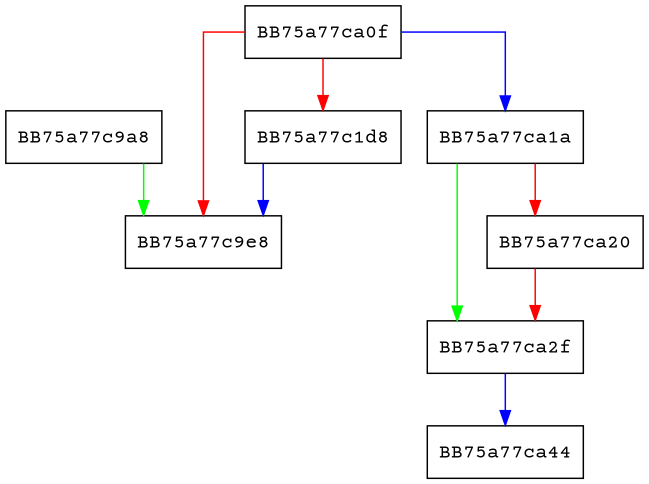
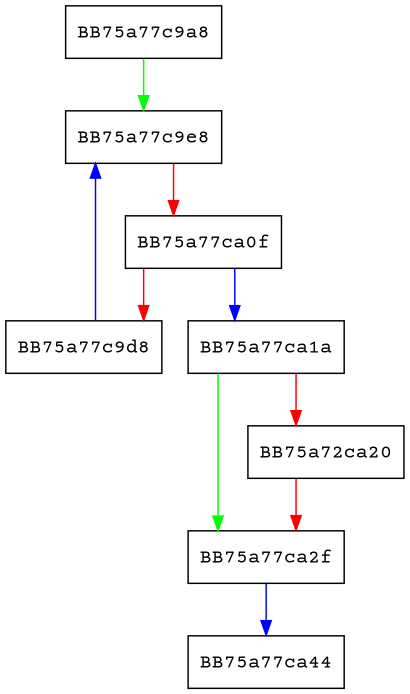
  digraph {
    fontname="Courier Prime"
    splines=ortho
    node [fontname="Courier Prime" shape=box]
    edge [color=red fontname="Courier Prime"]
    BB75a77c9a8
    BB75a77c9e8
    BB75a77ca0f
-   BB75a77c9d8 [label=BB75a77c1d8]
+   BB75a77c9d8
    BB75a77ca1a
    BB75a77ca2f
-   BB75a77ca20
+   BB75a77ca20 [label=BB75a72ca20]
    BB75a77ca44
    BB75a77c9a8 -> BB75a77c9e8 [color=green]
-   BB75a77ca0f -> BB75a77c9e8
+   BB75a77c9e8 -> BB75a77ca0f
    BB75a77ca0f -> BB75a77c9d8
    BB75a77ca0f -> BB75a77ca1a [color=blue]
    BB75a77c9d8 -> BB75a77c9e8 [color=blue]
    BB75a77ca1a -> BB75a77ca2f [color=green]
    BB75a77ca1a -> BB75a77ca20
    BB75a77ca2f -> BB75a77ca44 [color=blue]
    BB75a77ca20 -> BB75a77ca2f
  }
